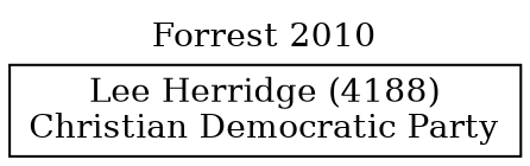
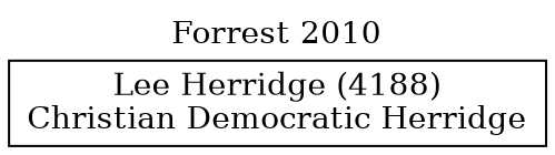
  digraph {
    label="Forrest 2010"
    labelloc=t
    mclimit=10
-   n1 [label="Lee Herridge (4188)\nChristian Democratic Party" shape=box]
+   n1 [label="Lee Herridge (4188)\nChristian Democratic Herridge" shape=box]
  }
